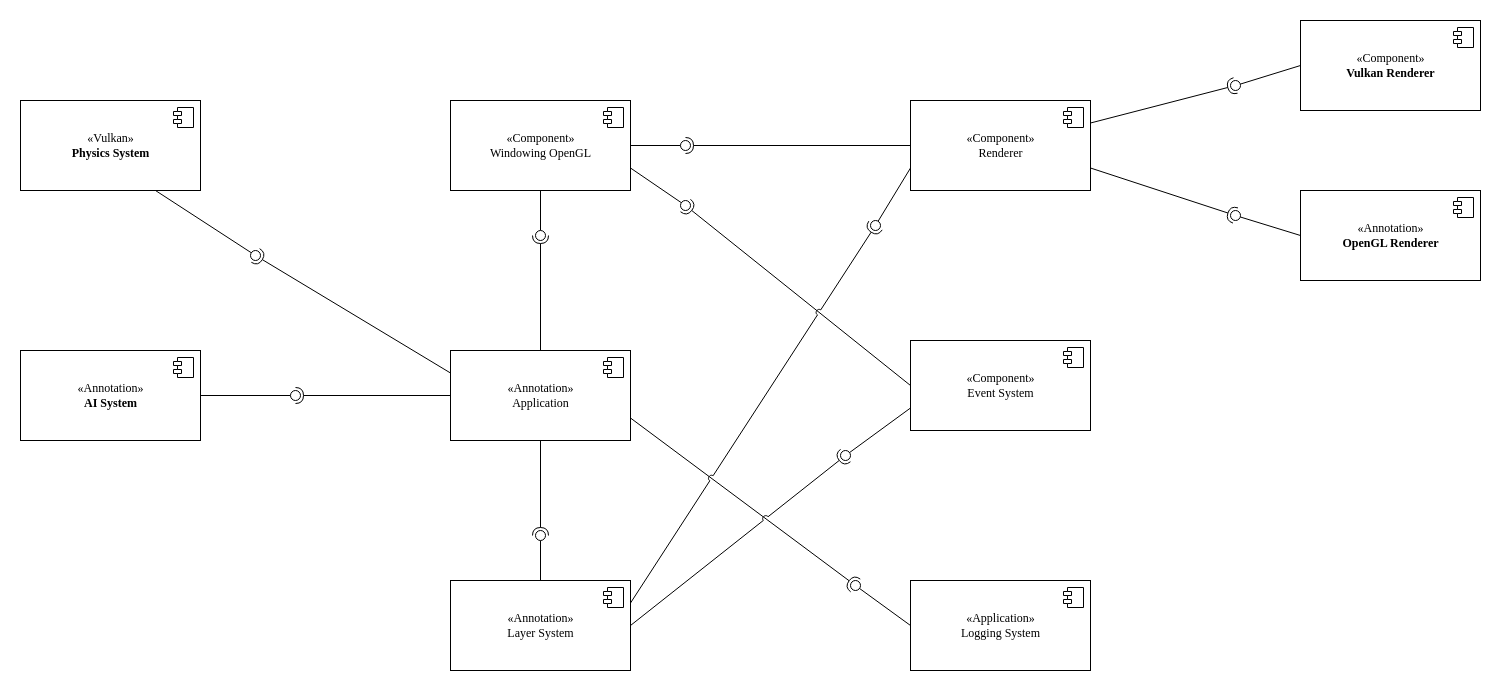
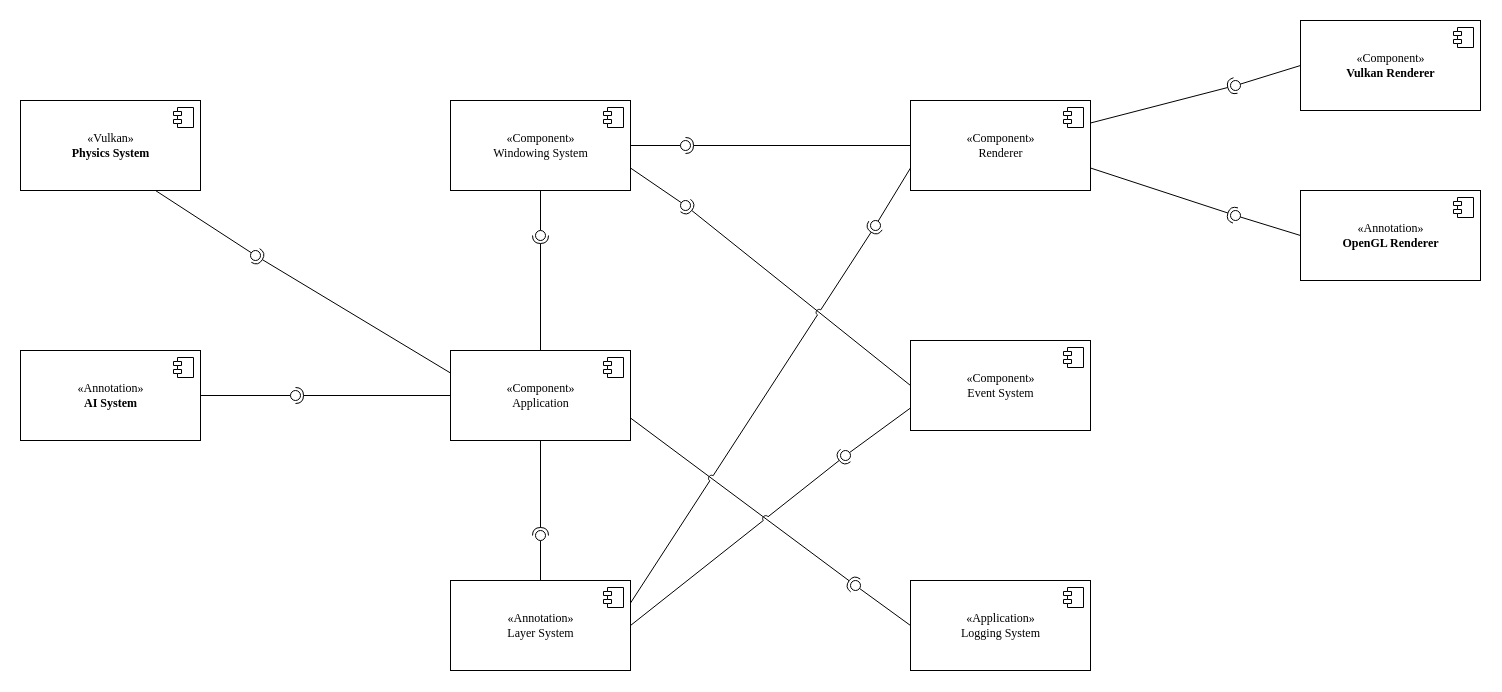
  <mxCell id="0" />
  <mxCell id="1" parent="0" />
  <mxCell id="2" value="«Component»&lt;br&gt;Renderer" style="html=1;dropTarget=0;fontFamily=Fira Code;" parent="1" vertex="1"><mxGeometry x="910" y="100" width="180" height="90" as="geometry" /></mxCell>
  <mxCell id="3" value="" style="shape=module;jettyWidth=8;jettyHeight=4;fontFamily=Fira Code;" parent="2" vertex="1"><mxGeometry x="1" width="20" height="20" relative="1" as="geometry"><mxPoint x="-27" y="7" as="offset" /></mxGeometry></mxCell>
  <mxCell id="4" value="«Component»&lt;br&gt;Event System" style="html=1;dropTarget=0;fontFamily=Fira Code;" parent="1" vertex="1"><mxGeometry x="910" y="340" width="180" height="90" as="geometry" /></mxCell>
  <mxCell id="5" value="" style="shape=module;jettyWidth=8;jettyHeight=4;fontFamily=Fira Code;" parent="4" vertex="1"><mxGeometry x="1" width="20" height="20" relative="1" as="geometry"><mxPoint x="-27" y="7" as="offset" /></mxGeometry></mxCell>
  <mxCell id="6" value="«Application»&lt;br&gt;Logging System" style="html=1;dropTarget=0;fontFamily=Fira Code;" parent="1" vertex="1"><mxGeometry x="910" y="580" width="180" height="90" as="geometry" /></mxCell>
  <mxCell id="7" value="" style="shape=module;jettyWidth=8;jettyHeight=4;fontFamily=Fira Code;" parent="6" vertex="1"><mxGeometry x="1" width="20" height="20" relative="1" as="geometry"><mxPoint x="-27" y="7" as="offset" /></mxGeometry></mxCell>
- <mxCell id="8" value="«Annotation»&lt;br&gt;Application" style="html=1;dropTarget=0;fontFamily=Fira Code;" parent="1" vertex="1"><mxGeometry x="450" y="350" width="180" height="90" as="geometry" /></mxCell>
+ <mxCell id="8" value="«Component»&lt;br&gt;Application" style="html=1;dropTarget=0;fontFamily=Fira Code;" parent="1" vertex="1"><mxGeometry x="450" y="350" width="180" height="90" as="geometry" /></mxCell>
  <mxCell id="9" value="" style="shape=module;jettyWidth=8;jettyHeight=4;fontFamily=Fira Code;" parent="8" vertex="1"><mxGeometry x="1" width="20" height="20" relative="1" as="geometry"><mxPoint x="-27" y="7" as="offset" /></mxGeometry></mxCell>
- <mxCell id="10" value="«Component»&lt;br&gt;Windowing OpenGL" style="html=1;dropTarget=0;fontFamily=Fira Code;" parent="1" vertex="1"><mxGeometry x="450" y="100" width="180" height="90" as="geometry" /></mxCell>
+ <mxCell id="10" value="«Component»&lt;br&gt;Windowing System" style="html=1;dropTarget=0;fontFamily=Fira Code;" parent="1" vertex="1"><mxGeometry x="450" y="100" width="180" height="90" as="geometry" /></mxCell>
  <mxCell id="11" value="" style="shape=module;jettyWidth=8;jettyHeight=4;fontFamily=Fira Code;" parent="10" vertex="1"><mxGeometry x="1" width="20" height="20" relative="1" as="geometry"><mxPoint x="-27" y="7" as="offset" /></mxGeometry></mxCell>
  <mxCell id="12" value="" style="rounded=0;orthogonalLoop=1;jettySize=auto;html=1;endArrow=none;endFill=0;sketch=0;sourcePerimeterSpacing=0;targetPerimeterSpacing=0;exitX=1;exitY=0.5;exitDx=0;exitDy=0;fontFamily=Fira Code;" parent="1" source="10" target="14" edge="1"><mxGeometry relative="1" as="geometry"><mxPoint x="770" y="205" as="sourcePoint" /></mxGeometry></mxCell>
  <mxCell id="13" value="" style="rounded=0;orthogonalLoop=1;jettySize=auto;html=1;endArrow=halfCircle;endFill=0;entryX=0.5;entryY=0.5;endSize=6;strokeWidth=1;sketch=0;exitX=0;exitY=0.5;exitDx=0;exitDy=0;fontFamily=Fira Code;" parent="1" source="2" target="14" edge="1"><mxGeometry relative="1" as="geometry"><mxPoint x="810" y="205" as="sourcePoint" /></mxGeometry></mxCell>
  <mxCell id="14" value="" style="ellipse;whiteSpace=wrap;html=1;align=center;aspect=fixed;resizable=0;points=[];outlineConnect=0;sketch=0;fontFamily=Fira Code;" parent="1" vertex="1"><mxGeometry x="680" y="140" width="10" height="10" as="geometry" /></mxCell>
  <mxCell id="15" value="" style="rounded=0;orthogonalLoop=1;jettySize=auto;html=1;endArrow=none;endFill=0;sketch=0;sourcePerimeterSpacing=0;targetPerimeterSpacing=0;exitX=1;exitY=0.75;exitDx=0;exitDy=0;fontFamily=Fira Code;" parent="1" source="10" target="17" edge="1"><mxGeometry relative="1" as="geometry"><mxPoint x="710" y="275" as="sourcePoint" /></mxGeometry></mxCell>
  <mxCell id="16" value="" style="rounded=0;orthogonalLoop=1;jettySize=auto;html=1;endArrow=halfCircle;endFill=0;entryX=0.5;entryY=0.5;endSize=6;strokeWidth=1;sketch=0;exitX=0;exitY=0.5;exitDx=0;exitDy=0;fontFamily=Fira Code;" parent="1" source="4" target="17" edge="1"><mxGeometry relative="1" as="geometry"><mxPoint x="750" y="275" as="sourcePoint" /></mxGeometry></mxCell>
  <mxCell id="17" value="" style="ellipse;whiteSpace=wrap;html=1;align=center;aspect=fixed;resizable=0;points=[];outlineConnect=0;sketch=0;fontFamily=Fira Code;" parent="1" vertex="1"><mxGeometry x="680" y="200" width="10" height="10" as="geometry" /></mxCell>
  <mxCell id="18" value="" style="rounded=0;orthogonalLoop=1;jettySize=auto;html=1;endArrow=none;endFill=0;sketch=0;sourcePerimeterSpacing=0;targetPerimeterSpacing=0;exitX=0;exitY=0.5;exitDx=0;exitDy=0;fontFamily=Fira Code;" parent="1" source="6" target="20" edge="1"><mxGeometry relative="1" as="geometry"><mxPoint x="710" y="525" as="sourcePoint" /></mxGeometry></mxCell>
  <mxCell id="19" value="" style="rounded=0;orthogonalLoop=1;jettySize=auto;html=1;endArrow=halfCircle;endFill=0;entryX=0.5;entryY=0.5;endSize=6;strokeWidth=1;sketch=0;exitX=1;exitY=0.75;exitDx=0;exitDy=0;fontFamily=Fira Code;" parent="1" source="8" target="20" edge="1"><mxGeometry relative="1" as="geometry"><mxPoint x="750" y="525" as="sourcePoint" /></mxGeometry></mxCell>
  <mxCell id="20" value="" style="ellipse;whiteSpace=wrap;html=1;align=center;aspect=fixed;resizable=0;points=[];outlineConnect=0;sketch=0;fontFamily=Fira Code;" parent="1" vertex="1"><mxGeometry x="850" y="580" width="10" height="10" as="geometry" /></mxCell>
  <mxCell id="21" value="" style="rounded=0;orthogonalLoop=1;jettySize=auto;html=1;endArrow=none;endFill=0;sketch=0;sourcePerimeterSpacing=0;targetPerimeterSpacing=0;exitX=0.5;exitY=1;exitDx=0;exitDy=0;fontFamily=Fira Code;" parent="1" source="10" target="23" edge="1"><mxGeometry relative="1" as="geometry"><mxPoint x="520" y="285" as="sourcePoint" /></mxGeometry></mxCell>
  <mxCell id="22" value="" style="rounded=0;orthogonalLoop=1;jettySize=auto;html=1;endArrow=halfCircle;endFill=0;entryX=0.5;entryY=0.5;endSize=6;strokeWidth=1;sketch=0;exitX=0.5;exitY=0;exitDx=0;exitDy=0;fontFamily=Fira Code;" parent="1" source="8" target="23" edge="1"><mxGeometry relative="1" as="geometry"><mxPoint x="560" y="285" as="sourcePoint" /></mxGeometry></mxCell>
  <mxCell id="23" value="" style="ellipse;whiteSpace=wrap;html=1;align=center;aspect=fixed;resizable=0;points=[];outlineConnect=0;sketch=0;fontFamily=Fira Code;" parent="1" vertex="1"><mxGeometry x="535" y="230" width="10" height="10" as="geometry" /></mxCell>
  <mxCell id="24" value="" style="rounded=0;orthogonalLoop=1;jettySize=auto;html=1;endArrow=none;endFill=0;sketch=0;sourcePerimeterSpacing=0;targetPerimeterSpacing=0;exitX=0;exitY=0.75;exitDx=0;exitDy=0;jumpStyle=arc;fontFamily=Fira Code;" parent="1" source="2" target="26" edge="1"><mxGeometry relative="1" as="geometry"><mxPoint x="660" y="285" as="sourcePoint" /></mxGeometry></mxCell>
  <mxCell id="25" value="" style="rounded=0;orthogonalLoop=1;jettySize=auto;html=1;endArrow=halfCircle;endFill=0;entryX=0.5;entryY=0.5;endSize=6;strokeWidth=1;sketch=0;exitX=1;exitY=0.25;exitDx=0;exitDy=0;jumpStyle=arc;fontFamily=Fira Code;" parent="1" source="30" target="26" edge="1"><mxGeometry relative="1" as="geometry"><mxPoint x="700" y="285" as="sourcePoint" /></mxGeometry></mxCell>
  <mxCell id="26" value="" style="ellipse;whiteSpace=wrap;html=1;align=center;aspect=fixed;resizable=0;points=[];outlineConnect=0;sketch=0;fontFamily=Fira Code;" parent="1" vertex="1"><mxGeometry x="870" y="220" width="10" height="10" as="geometry" /></mxCell>
  <mxCell id="27" value="" style="rounded=0;orthogonalLoop=1;jettySize=auto;html=1;endArrow=none;endFill=0;sketch=0;sourcePerimeterSpacing=0;targetPerimeterSpacing=0;jumpStyle=arc;exitX=0;exitY=0.75;exitDx=0;exitDy=0;fontFamily=Fira Code;" parent="1" source="4" target="29" edge="1"><mxGeometry relative="1" as="geometry"><mxPoint x="760" y="385" as="sourcePoint" /></mxGeometry></mxCell>
  <mxCell id="28" value="" style="rounded=0;orthogonalLoop=1;jettySize=auto;html=1;endArrow=halfCircle;endFill=0;entryX=0.5;entryY=0.5;endSize=6;strokeWidth=1;sketch=0;jumpStyle=arc;exitX=1;exitY=0.5;exitDx=0;exitDy=0;fontFamily=Fira Code;" parent="1" source="30" target="29" edge="1"><mxGeometry relative="1" as="geometry"><mxPoint x="760" y="350" as="sourcePoint" /></mxGeometry></mxCell>
  <mxCell id="29" value="" style="ellipse;whiteSpace=wrap;html=1;align=center;aspect=fixed;resizable=0;points=[];outlineConnect=0;sketch=0;fontFamily=Fira Code;" parent="1" vertex="1"><mxGeometry x="840" y="450" width="10" height="10" as="geometry" /></mxCell>
  <mxCell id="30" value="«Annotation»&lt;br&gt;Layer System" style="html=1;dropTarget=0;fontFamily=Fira Code;" parent="1" vertex="1"><mxGeometry x="450" y="580" width="180" height="90" as="geometry" /></mxCell>
  <mxCell id="31" value="" style="shape=module;jettyWidth=8;jettyHeight=4;fontFamily=Fira Code;" parent="30" vertex="1"><mxGeometry x="1" width="20" height="20" relative="1" as="geometry"><mxPoint x="-27" y="7" as="offset" /></mxGeometry></mxCell>
  <mxCell id="32" value="" style="rounded=0;orthogonalLoop=1;jettySize=auto;html=1;endArrow=none;endFill=0;sketch=0;sourcePerimeterSpacing=0;targetPerimeterSpacing=0;jumpStyle=arc;exitX=0.5;exitY=0;exitDx=0;exitDy=0;fontFamily=Fira Code;" parent="1" source="30" target="34" edge="1"><mxGeometry relative="1" as="geometry"><mxPoint x="520" y="525" as="sourcePoint" /></mxGeometry></mxCell>
  <mxCell id="33" value="" style="rounded=0;orthogonalLoop=1;jettySize=auto;html=1;endArrow=halfCircle;endFill=0;entryX=0.5;entryY=0.5;endSize=6;strokeWidth=1;sketch=0;jumpStyle=arc;exitX=0.5;exitY=1;exitDx=0;exitDy=0;fontFamily=Fira Code;" parent="1" source="8" target="34" edge="1"><mxGeometry relative="1" as="geometry"><mxPoint x="560" y="525" as="sourcePoint" /></mxGeometry></mxCell>
  <mxCell id="34" value="" style="ellipse;whiteSpace=wrap;html=1;align=center;aspect=fixed;resizable=0;points=[];outlineConnect=0;sketch=0;fontFamily=Fira Code;" parent="1" vertex="1"><mxGeometry x="535" y="530" width="10" height="10" as="geometry" /></mxCell>
  <mxCell id="35" value="«Component»&lt;br&gt;&lt;b&gt;Vulkan Renderer&lt;/b&gt;" style="html=1;dropTarget=0;fontFamily=Fira Code;" parent="1" vertex="1"><mxGeometry x="1300" y="20" width="180" height="90" as="geometry" /></mxCell>
  <mxCell id="36" value="" style="shape=module;jettyWidth=8;jettyHeight=4;fontFamily=Fira Code;" parent="35" vertex="1"><mxGeometry x="1" width="20" height="20" relative="1" as="geometry"><mxPoint x="-27" y="7" as="offset" /></mxGeometry></mxCell>
  <mxCell id="37" value="«Annotation»&lt;br&gt;&lt;b&gt;OpenGL Renderer&lt;/b&gt;" style="html=1;dropTarget=0;fontFamily=Fira Code;" parent="1" vertex="1"><mxGeometry x="1300" y="190" width="180" height="90" as="geometry" /></mxCell>
  <mxCell id="38" value="" style="shape=module;jettyWidth=8;jettyHeight=4;fontFamily=Fira Code;" parent="37" vertex="1"><mxGeometry x="1" width="20" height="20" relative="1" as="geometry"><mxPoint x="-27" y="7" as="offset" /></mxGeometry></mxCell>
  <mxCell id="39" value="" style="rounded=0;orthogonalLoop=1;jettySize=auto;html=1;endArrow=none;endFill=0;sketch=0;sourcePerimeterSpacing=0;targetPerimeterSpacing=0;exitX=0;exitY=0.5;exitDx=0;exitDy=0;fontFamily=Fira Code;" parent="1" source="35" target="41" edge="1"><mxGeometry relative="1" as="geometry"><mxPoint x="1170" y="75" as="sourcePoint" /></mxGeometry></mxCell>
  <mxCell id="40" value="" style="rounded=0;orthogonalLoop=1;jettySize=auto;html=1;endArrow=halfCircle;endFill=0;entryX=0.5;entryY=0.5;endSize=6;strokeWidth=1;sketch=0;exitX=1;exitY=0.25;exitDx=0;exitDy=0;fontFamily=Fira Code;" parent="1" source="2" target="41" edge="1"><mxGeometry relative="1" as="geometry"><mxPoint x="1210" y="75" as="sourcePoint" /></mxGeometry></mxCell>
  <mxCell id="41" value="" style="ellipse;whiteSpace=wrap;html=1;align=center;aspect=fixed;resizable=0;points=[];outlineConnect=0;sketch=0;fontFamily=Fira Code;" parent="1" vertex="1"><mxGeometry x="1230" y="80" width="10" height="10" as="geometry" /></mxCell>
  <mxCell id="42" value="" style="rounded=0;orthogonalLoop=1;jettySize=auto;html=1;endArrow=none;endFill=0;sketch=0;sourcePerimeterSpacing=0;targetPerimeterSpacing=0;exitX=0;exitY=0.5;exitDx=0;exitDy=0;fontFamily=Fira Code;" parent="1" source="37" target="44" edge="1"><mxGeometry relative="1" as="geometry"><mxPoint x="1190" y="185" as="sourcePoint" /></mxGeometry></mxCell>
  <mxCell id="43" value="" style="rounded=0;orthogonalLoop=1;jettySize=auto;html=1;endArrow=halfCircle;endFill=0;entryX=0.5;entryY=0.5;endSize=6;strokeWidth=1;sketch=0;exitX=1;exitY=0.75;exitDx=0;exitDy=0;fontFamily=Fira Code;" parent="1" source="2" target="44" edge="1"><mxGeometry relative="1" as="geometry"><mxPoint x="1160" as="sourcePoint" y="150" /></mxGeometry></mxCell>
  <mxCell id="44" value="" style="ellipse;whiteSpace=wrap;html=1;align=center;aspect=fixed;resizable=0;points=[];outlineConnect=0;sketch=0;fontFamily=Fira Code;" parent="1" vertex="1"><mxGeometry x="1230" y="210" width="10" height="10" as="geometry" /></mxCell>
  <mxCell id="45" value="«Vulkan»&lt;br&gt;&lt;b&gt;Physics System&lt;/b&gt;" style="html=1;dropTarget=0;fontFamily=Fira Code;" parent="1" vertex="1"><mxGeometry x="20" y="100" width="180" height="90" as="geometry" /></mxCell>
  <mxCell id="46" value="" style="shape=module;jettyWidth=8;jettyHeight=4;fontFamily=Fira Code;" parent="45" vertex="1"><mxGeometry x="1" width="20" height="20" relative="1" as="geometry"><mxPoint x="-27" y="7" as="offset" /></mxGeometry></mxCell>
  <mxCell id="47" value="" style="rounded=0;orthogonalLoop=1;jettySize=auto;html=1;endArrow=none;endFill=0;sketch=0;sourcePerimeterSpacing=0;targetPerimeterSpacing=0;exitX=0.75;exitY=1;exitDx=0;exitDy=0;fontFamily=Fira Code;" parent="1" source="45" target="49" edge="1"><mxGeometry relative="1" as="geometry"><mxPoint x="200" y="275" as="sourcePoint" /></mxGeometry></mxCell>
  <mxCell id="48" value="" style="rounded=0;orthogonalLoop=1;jettySize=auto;html=1;endArrow=halfCircle;endFill=0;entryX=0.5;entryY=0.5;endSize=6;strokeWidth=1;sketch=0;exitX=0;exitY=0.25;exitDx=0;exitDy=0;fontFamily=Fira Code;" parent="1" source="8" target="49" edge="1"><mxGeometry relative="1" as="geometry"><mxPoint x="240" y="275" as="sourcePoint" /></mxGeometry></mxCell>
  <mxCell id="49" value="" style="ellipse;whiteSpace=wrap;html=1;align=center;aspect=fixed;resizable=0;points=[];outlineConnect=0;sketch=0;fontFamily=Fira Code;" parent="1" vertex="1"><mxGeometry x="250" y="250" width="10" height="10" as="geometry" /></mxCell>
  <mxCell id="50" value="«Annotation»&lt;br&gt;&lt;b&gt;AI System&lt;/b&gt;" style="html=1;dropTarget=0;fontFamily=Fira Code;" parent="1" vertex="1"><mxGeometry x="20" y="350" width="180" height="90" as="geometry" /></mxCell>
  <mxCell id="51" value="" style="shape=module;jettyWidth=8;jettyHeight=4;fontFamily=Fira Code;" parent="50" vertex="1"><mxGeometry x="1" width="20" height="20" relative="1" as="geometry"><mxPoint x="-27" y="7" as="offset" /></mxGeometry></mxCell>
  <mxCell id="52" value="" style="rounded=0;orthogonalLoop=1;jettySize=auto;html=1;endArrow=none;endFill=0;sketch=0;sourcePerimeterSpacing=0;targetPerimeterSpacing=0;exitX=1;exitY=0.5;exitDx=0;exitDy=0;fontFamily=Fira Code;" parent="1" source="50" target="54" edge="1"><mxGeometry relative="1" as="geometry"><mxPoint x="270" y="385" as="sourcePoint" /></mxGeometry></mxCell>
  <mxCell id="53" value="" style="rounded=0;orthogonalLoop=1;jettySize=auto;html=1;endArrow=halfCircle;endFill=0;entryX=0.5;entryY=0.5;endSize=6;strokeWidth=1;sketch=0;exitX=0;exitY=0.5;exitDx=0;exitDy=0;fontFamily=Fira Code;" parent="1" source="8" target="54" edge="1"><mxGeometry relative="1" as="geometry"><mxPoint x="310" y="385" as="sourcePoint" /></mxGeometry></mxCell>
  <mxCell id="54" value="" style="ellipse;whiteSpace=wrap;html=1;align=center;aspect=fixed;resizable=0;points=[];outlineConnect=0;sketch=0;fontFamily=Fira Code;" parent="1" vertex="1"><mxGeometry x="290" y="390" width="10" height="10" as="geometry" /></mxCell>
